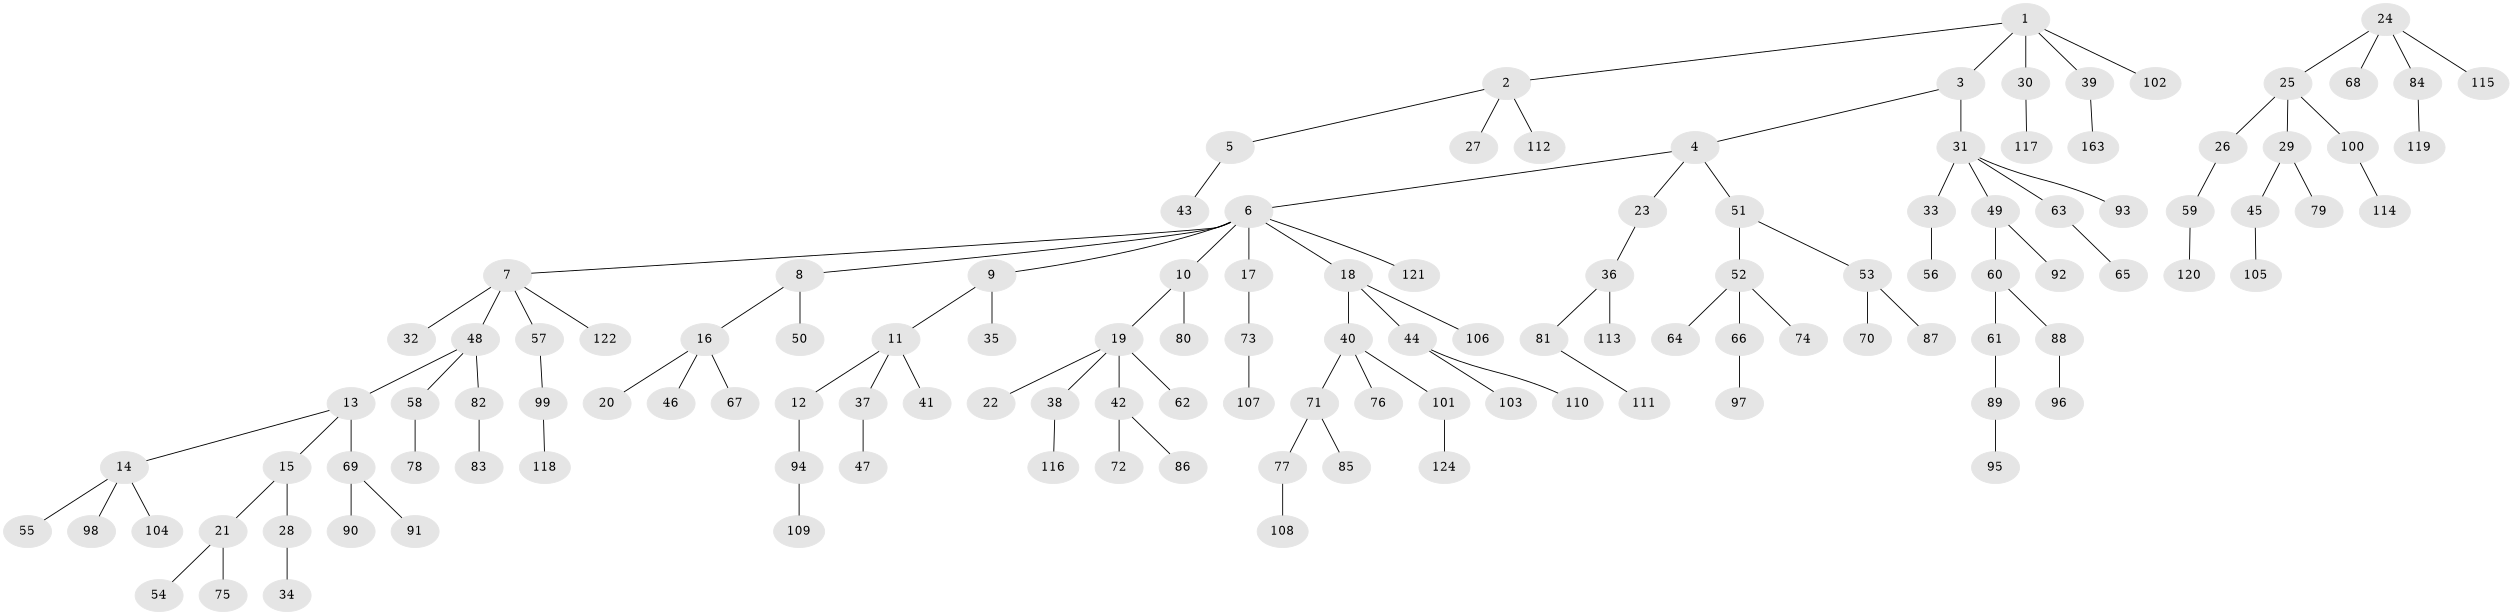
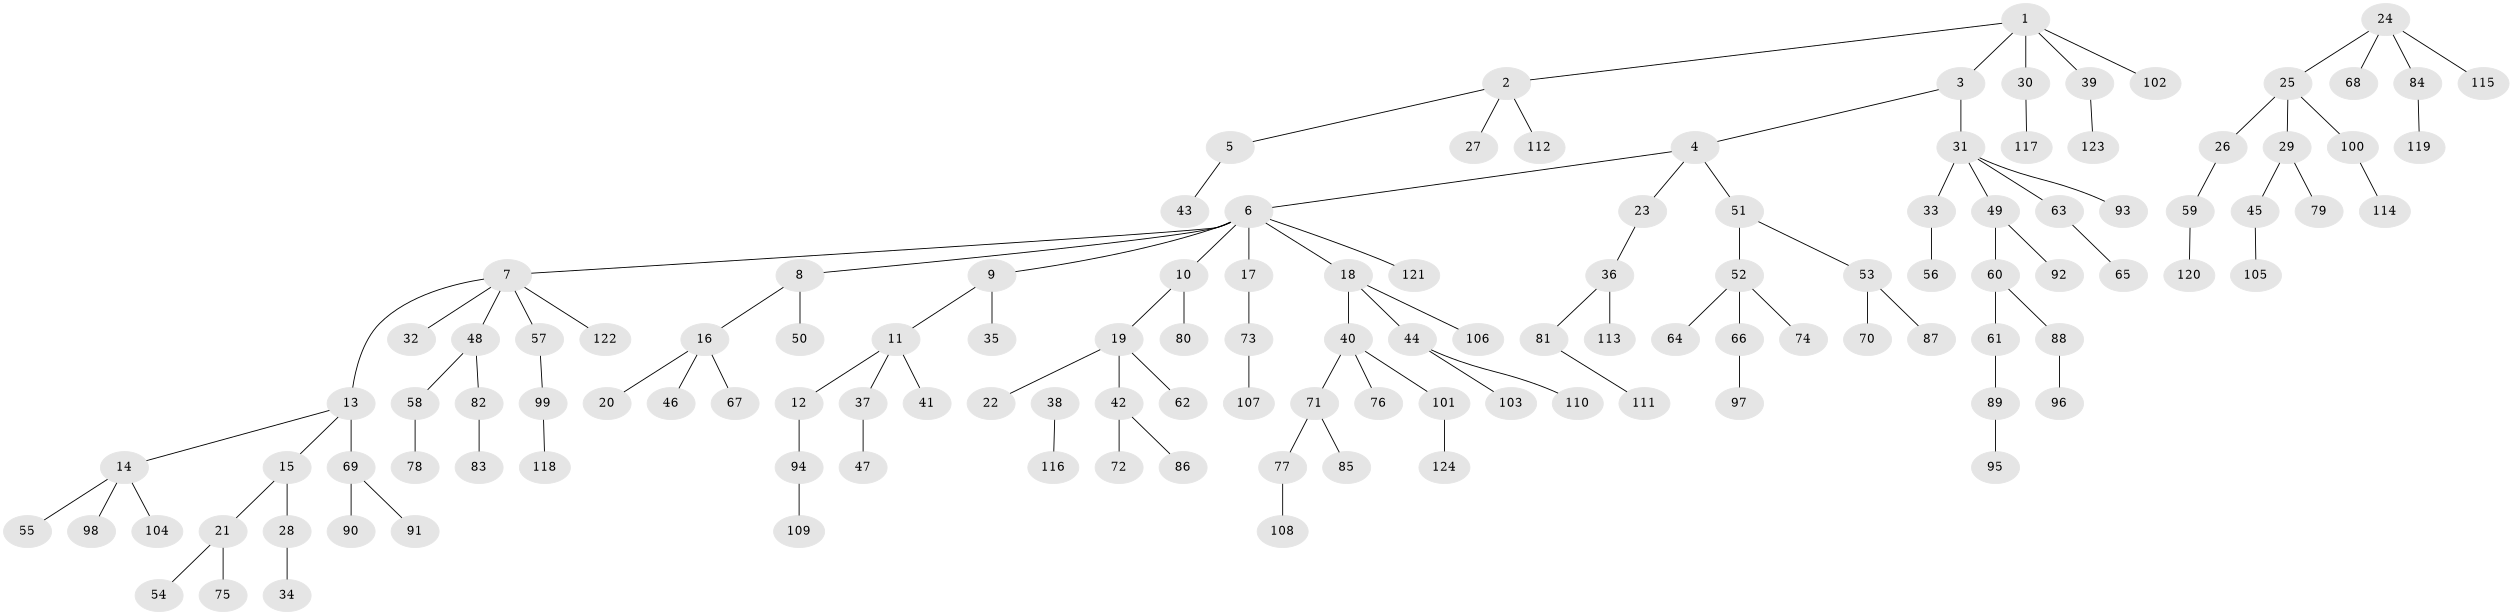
  graph {
    node [color=gray90 style=filled]
    1
    2
    3
    30
    39
    102
    5
    27
    112
    4
    31
    117
-   123 [label=163]
+   123
    43
    6
    23
    51
    33
    49
    63
    93
    7
    8
    9
    10
    17
    18
    121
    36
    52
    53
    13
    32
    48
    57
    122
    16
    50
    11
    35
    19
    80
    73
    40
    44
    106
    24
    25
    68
    84
    115
    14
    15
    69
    58
    82
    99
    20
    46
    67
    12
    37
    41
    22
    38
    42
    62
    94
    47
    109
    55
    98
    104
    21
    28
    90
    91
    54
    75
    34
    107
    71
    76
    101
    103
    110
    116
    72
    86
    81
    113
    26
    29
    100
    119
    59
    45
    79
    114
    120
    105
    56
    60
    92
    65
    111
    77
    85
    124
    78
    83
    61
    88
    64
    66
    74
    70
    87
    97
    118
    89
    96
    95
    108
    1 -- 2
    1 -- 3
    1 -- 30
    1 -- 39
    1 -- 102
    2 -- 5
    2 -- 27
    2 -- 112
    3 -- 4
    3 -- 31
    30 -- 117
    39 -- 123
    5 -- 43
    4 -- 6
    4 -- 23
    4 -- 51
    31 -- 33
    31 -- 49
    31 -- 63
    31 -- 93
    6 -- 7
    6 -- 8
    6 -- 9
    6 -- 10
    6 -- 17
    6 -- 18
    6 -- 121
    23 -- 36
    51 -- 52
    51 -- 53
    33 -- 56
    49 -- 60
    49 -- 92
    63 -- 65
-   48 -- 13
+   7 -- 13
    7 -- 32
    7 -- 48
    7 -- 57
    7 -- 122
    8 -- 16
    8 -- 50
    9 -- 11
    9 -- 35
    10 -- 19
    10 -- 80
    17 -- 73
    18 -- 40
    18 -- 44
    18 -- 106
    36 -- 81
    36 -- 113
    52 -- 64
    52 -- 66
    52 -- 74
    53 -- 70
    53 -- 87
    13 -- 14
    13 -- 15
    13 -- 69
    48 -- 58
    48 -- 82
    57 -- 99
    16 -- 20
    16 -- 46
    16 -- 67
    11 -- 12
    11 -- 37
    11 -- 41
    19 -- 22
-   19 -- 38
    19 -- 42
    19 -- 62
    73 -- 107
    40 -- 71
    40 -- 76
    40 -- 101
    44 -- 103
    44 -- 110
    24 -- 25
    24 -- 68
    24 -- 84
    24 -- 115
    25 -- 26
    25 -- 29
    25 -- 100
    84 -- 119
    14 -- 55
    14 -- 98
    14 -- 104
    15 -- 21
    15 -- 28
    69 -- 90
    69 -- 91
    58 -- 78
    82 -- 83
    99 -- 118
    12 -- 94
    37 -- 47
    38 -- 116
    42 -- 72
    42 -- 86
    94 -- 109
    21 -- 54
    21 -- 75
    28 -- 34
    71 -- 77
    71 -- 85
    101 -- 124
    81 -- 111
    26 -- 59
    29 -- 45
    29 -- 79
    100 -- 114
    59 -- 120
    45 -- 105
    60 -- 61
    60 -- 88
    77 -- 108
    61 -- 89
    88 -- 96
    66 -- 97
    89 -- 95
  }
